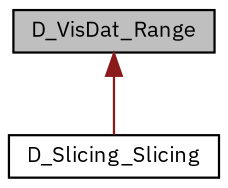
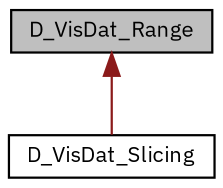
  digraph {
    fontname="IBM Plex Sans"
    node [color=black fontname="IBM Plex Sans" fontsize=10 shape=record style=filled]
    n1 [fillcolor=grey75 fontcolor=black height=0.2 label=D_VisDat_Range width=0.4]
-   n2 [fillcolor=white height=0.2 label=D_Slicing_Slicing width=0.4]
+   n2 [fillcolor=white height=0.2 label=D_VisDat_Slicing width=0.4]
    n1 -> n2 [color=firebrick4 dir=back fontname="IBM Plex Sans" fontsize=10 labelfontname=Helvetica labelfontsize=10 style=solid]
  }
